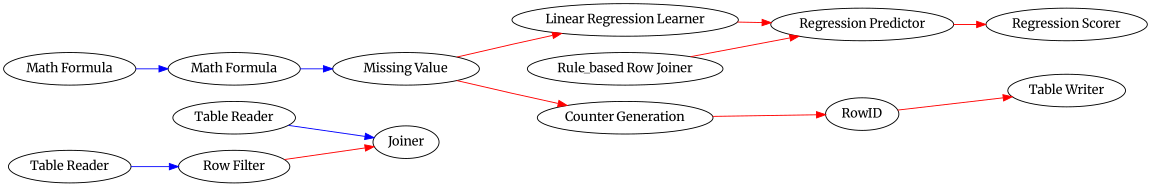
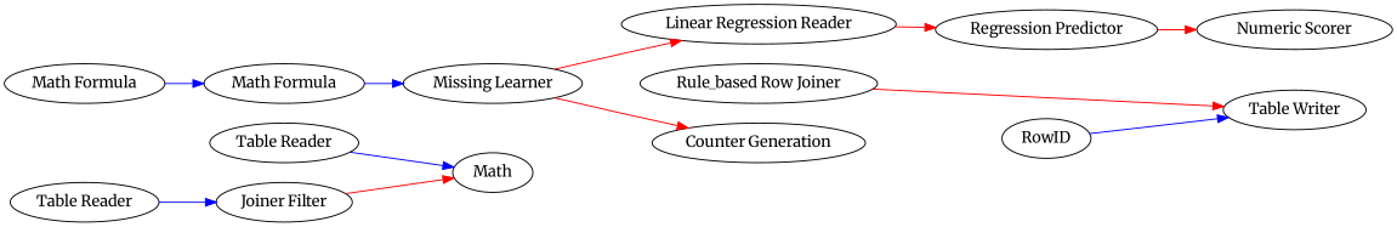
  digraph {
    fontname=Merriweather
    rankdir=LR
    node [fontname=Merriweather]
    edge [color=red fontname=Merriweather]
-   n1 [label="Row Filter"]
-   n2 [label=Joiner]
+   n1 [label="Joiner Filter"]
+   n2 [label=Math]
    n3 [label="Math Formula"]
    n4 [label="Math Formula"]
-   n5 [label="Missing Value"]
-   n6 [label="Linear Regression Learner"]
+   n5 [label="Missing Learner"]
+   n6 [label="Linear Regression Reader"]
    n7 [label="Counter Generation"]
    n8 [label="Regression Predictor"]
-   n9 [label="Regression Scorer"]
+   n9 [label="Numeric Scorer"]
    n10 [label=RowID]
    n11 [label="Table Reader"]
    n12 [label="Table Reader"]
    n13 [label="Rule_based Row Joiner"]
    n14 [label="Table Writer"]
    n1 -> n2
    n3 -> n4 [color=blue]
    n4 -> n5 [color=blue]
    n5 -> n6
    n5 -> n7
    n6 -> n8
-   n7 -> n10
    n8 -> n9
-   n10 -> n14
+   n10 -> n14 [color=blue]
    n11 -> n2 [color=blue]
    n12 -> n1 [color=blue]
-   n13 -> n8
+   n13 -> n14
  }
